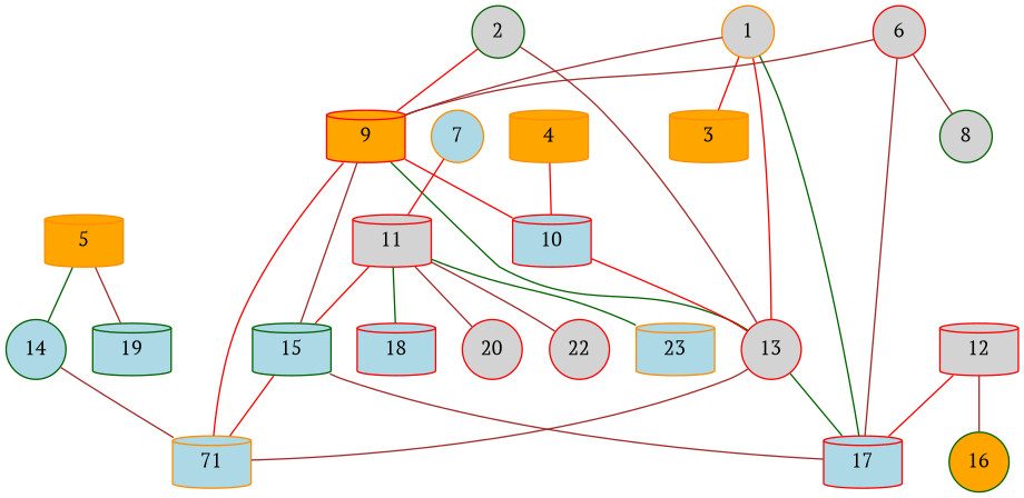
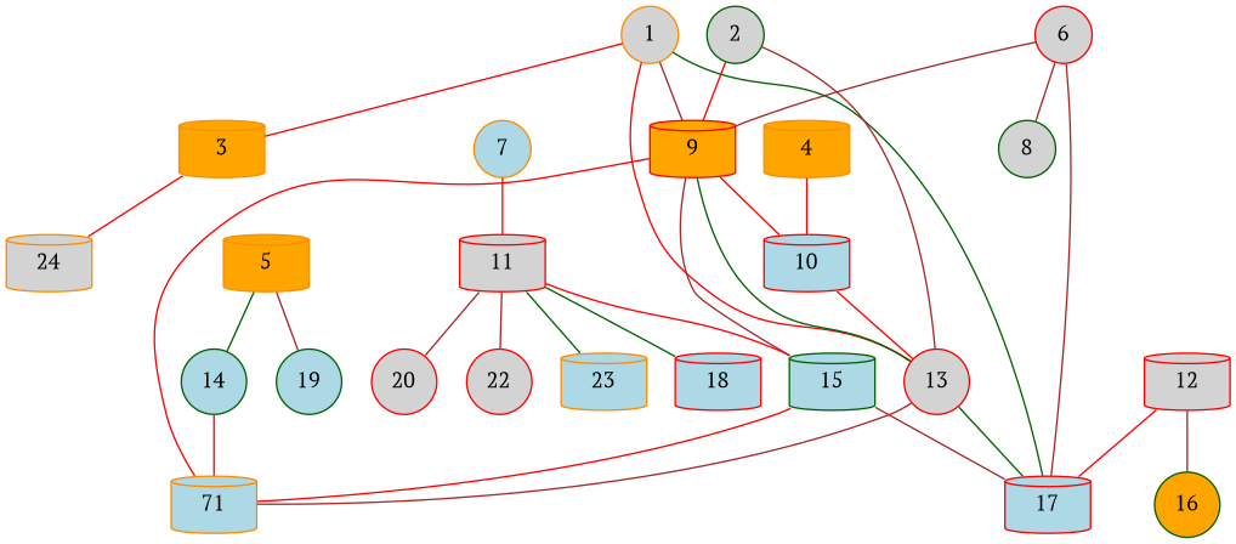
  graph {
    fontname="PT Serif"
    node [color=red fillcolor=lightgrey fontname="PT Serif" shape=cylinder style=filled]
    edge [color=brown fontname="PT Serif" weight=1.0]
    1 [color=darkorange shape=circle]
    3 [color=darkorange fillcolor=orange]
    9 [fillcolor=orange]
    13 [shape=circle]
    17 [fillcolor=lightblue]
+   24 [color=darkorange]
    10 [fillcolor=lightblue]
    15 [color=darkgreen fillcolor=lightblue]
    n9 [color=darkorange fillcolor=lightblue label=71]
    2 [color=darkgreen shape=circle]
    16 [color=darkgreen fillcolor=orange shape=circle]
    4 [color=darkorange fillcolor=orange]
    5 [color=darkorange fillcolor=orange]
    14 [color=darkgreen fillcolor=lightblue shape=circle]
-   19 [color=darkgreen fillcolor=lightblue]
+   19 [color=darkgreen fillcolor=lightblue shape=circle]
    6 [shape=circle]
    8 [color=darkgreen shape=circle]
    7 [color=darkorange fillcolor=lightblue shape=circle]
    11
    18 [fillcolor=lightblue]
    20 [shape=circle]
    22 [shape=circle]
    23 [color=darkorange fillcolor=lightblue]
    12
    1 -- 3 [color=red]
    1 -- 9
    1 -- 13 [color=red]
    1 -- 17 [color=darkgreen]
+   3 -- 24 [color=red]
    9 -- 13 [color=darkgreen]
    9 -- 10 [color=red]
    9 -- 15
    9 -- n9 [color=red weight=2.0]
    13 -- 17 [color=darkgreen]
    13 -- n9
    10 -- 13 [color=red]
    15 -- 17
    15 -- n9 [color=red]
    2 -- 9 [color=red]
    2 -- 13
    4 -- 10 [color=red]
    5 -- 14 [color=darkgreen]
    5 -- 19
    14 -- n9
    6 -- 9
    6 -- 17 [weight=2.0]
    6 -- 8
    7 -- 11 [color=red]
    11 -- 15 [color=red]
    11 -- 18 [color=darkgreen]
    11 -- 20
    11 -- 22
    11 -- 23 [color=darkgreen]
    12 -- 17 [color=red]
    12 -- 16
  }
